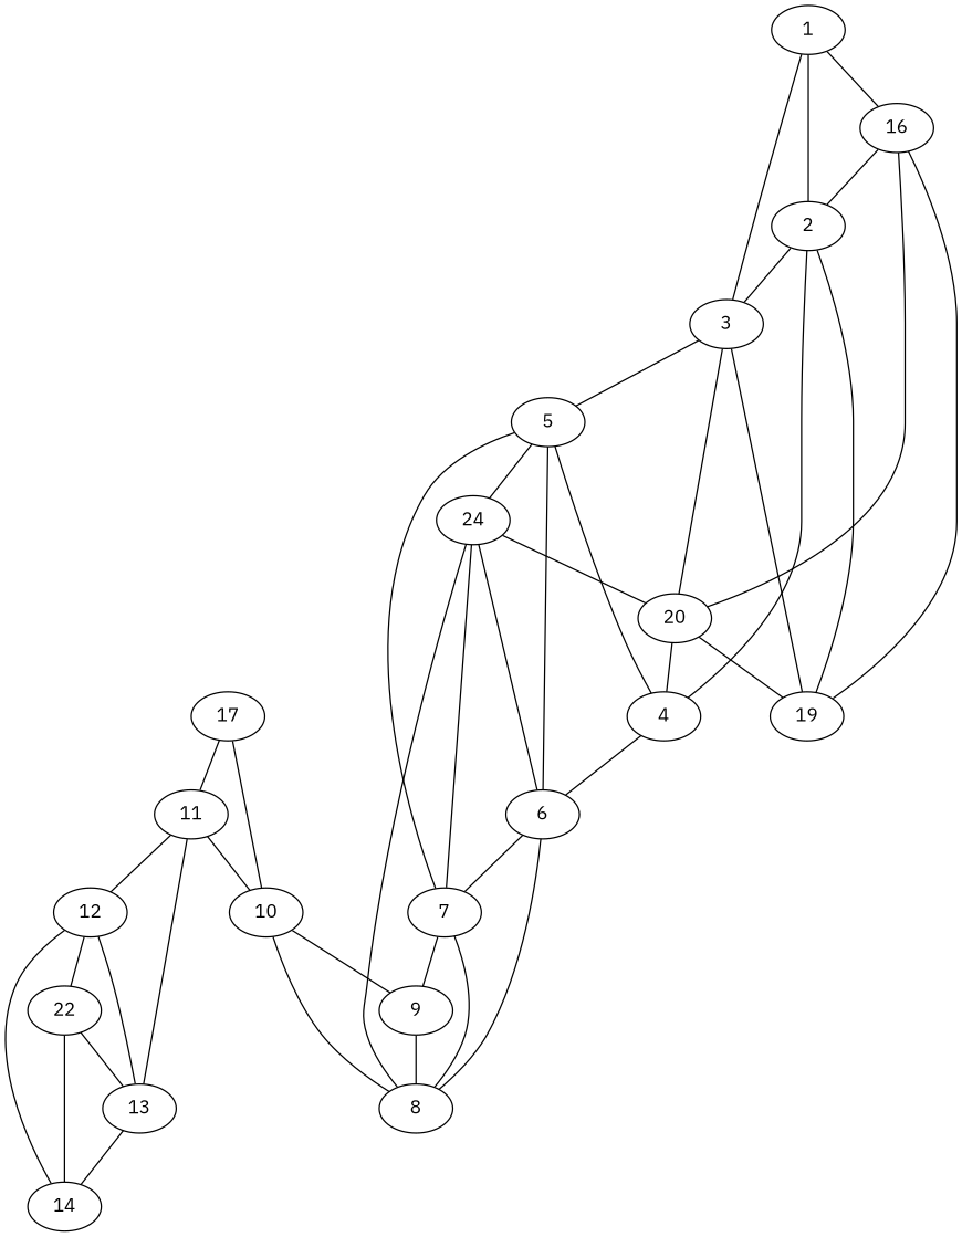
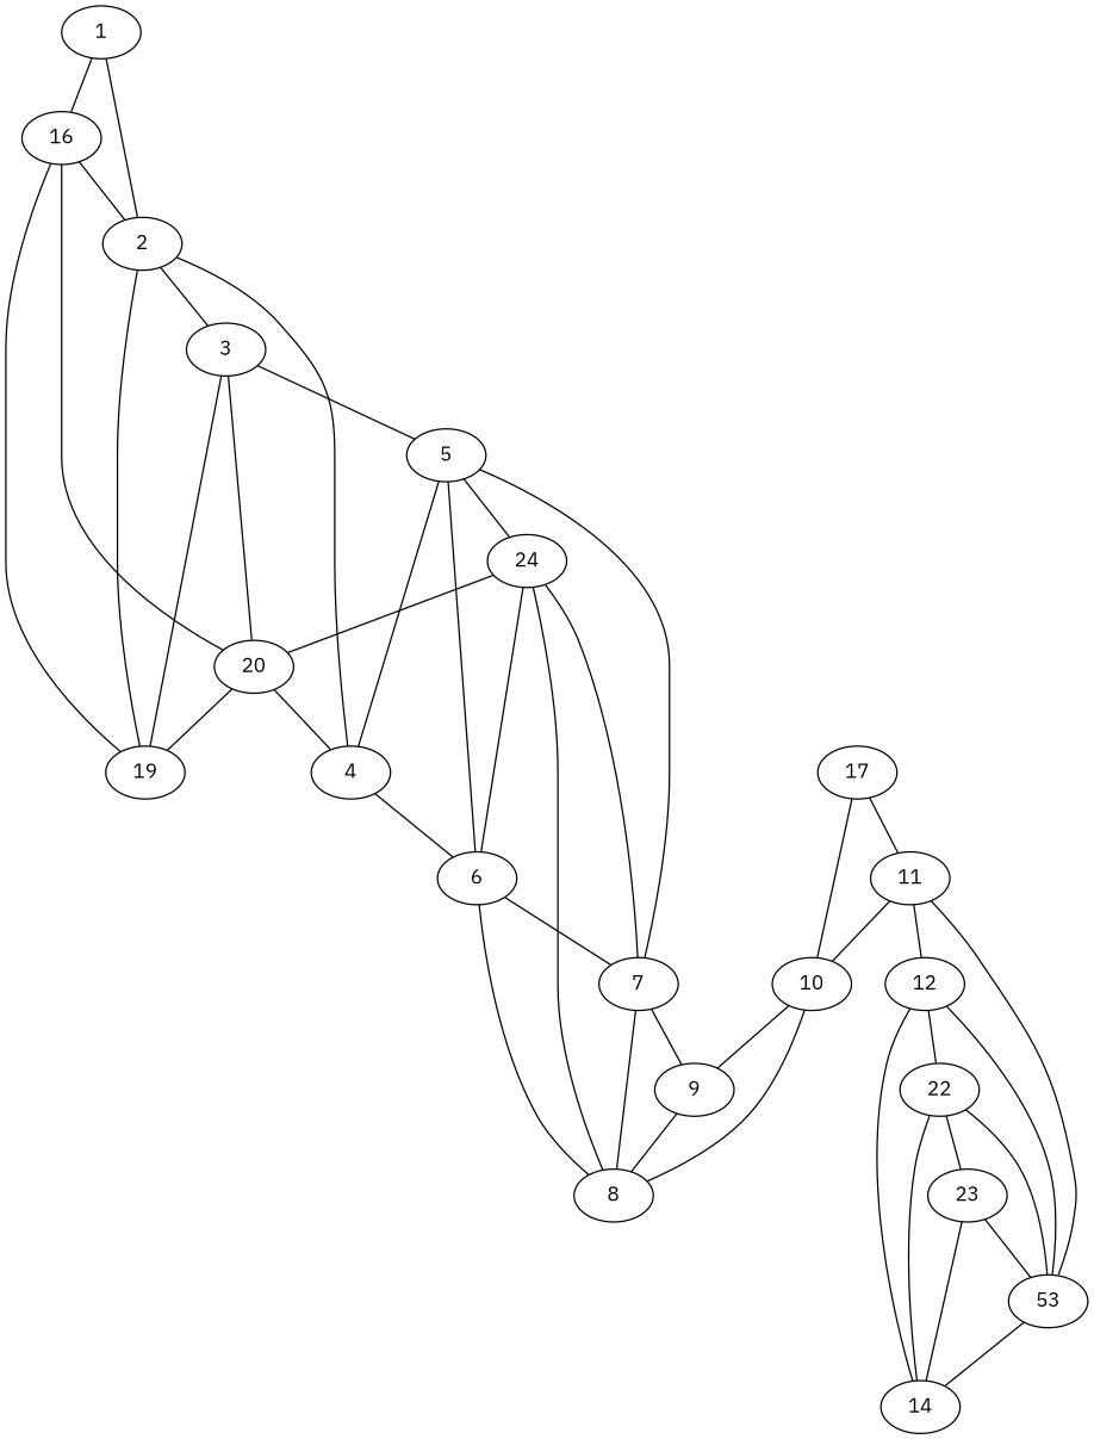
  graph {
    fontname="IBM Plex Sans"
    node [aaLength=3 fontname="IBM Plex Sans" type=0]
    edge [distance0=1.0 fontname="IBM Plex Sans" frequency=1 type0=3]
    1 [aaLength=8 sequence=DEFEMIKR]
    2 [aaLength=10 sequence=SEEELREVLK]
    3 [aaLength=17 sequence=HLGHYLQIKKMIDLQNA]
    16 [sequence=EII type=1]
    4 [aaLength=8 sequence=ADLHAYLN]
    19 [aaLength=7 sequence=KSAYIGF type=1]
    5 [aaLength=19 sequence=ELDEIRKIGDYNKKVFEAM]
    20 [aaLength=7 sequence=FDIIILL type=1]
    6 [sequence=SEF]
    7 [aaLength=15 sequence=DKDYTLNVYRLALKT]
    n11 [aaLength=4 label=24 sequence=KYVY type=1]
    8 [aaLength=9 sequence=TLKRARRSM]
    9 [aaLength=18 sequence=VAEVIYPIMQVNDIHYLG]
    10 [aaLength=12 sequence=QRKIHMLARELL]
    11 [aaLength=12 sequence=SPEEIRAKIKKA]
    12 [aaLength=10 sequence=NPIMEIAKYF]
-   13 [aaLength=5 sequence=PEKFG]
+   13 [aaLength=5 sequence=PEKFG label=53]
    14 [aaLength=11 sequence=SYEELESLFKN]
    22 [sequence=LTI type=1]
+   23 [sequence=LTV type=1]
    17 [aaLength=5 sequence=VCIHN type=1]
    1 -- 2 [distance0=14.22515 type0=1]
-   1 -- 3 [distance0=42.52826 type0=2]
    1 -- 16 [distance0=56.53617]
    2 -- 3 [distance0=29.32188 type0=2]
    2 -- 4 [distance0=57.41338]
    2 -- 19 [distance0=3.0 type0=4]
    3 -- 5 [distance0=40.14387]
    3 -- 20 [type0=4]
    16 -- 2 [distance0=0.0 type0=5]
    16 -- 19 [distance0=16.0 type0=1]
    16 -- 20 [distance0=47.0 type0=2]
    4 -- 5 [distance0=14.95561 distance1=3.0 frequency=2 type0=1 type1=4]
    4 -- 6 [distance0=40.97388]
    19 -- 3 [distance0=55.72369 distance1=6.0 frequency=2 type1=4]
    5 -- 6 [distance0=28.5444 type0=2]
    5 -- 7 [distance0=35.29408]
    5 -- n11 [distance0=4.0 type0=4]
    20 -- 4 [distance0=0.0 type0=5]
    20 -- 19 [distance0=31.0 type0=1]
    6 -- 7 [distance0=12.75806 distance1=2.0 frequency=2 type0=1 type1=4]
    6 -- 8 [distance0=30.74878]
    7 -- 9 [distance0=35.03681]
    n11 -- 20 [distance0=41.0 type0=1]
    n11 -- 6 [type0=4]
    n11 -- 7 [distance0=54.1415]
    n11 -- 8 [distance0=48.19177 type0=2]
    8 -- 7 [distance0=19.28943 type0=1]
    9 -- 8 [distance0=22.68307 type0=1]
    10 -- 8 [distance0=48.03204]
    10 -- 9 [distance0=30.16608 type0=1]
    11 -- 10 [distance0=48.6101]
    11 -- 12 [distance0=24.84248 distance1=9.0 frequency=2 type0=1 type1=4]
    11 -- 13 [distance0=42.94827 type0=2]
    12 -- 13 [distance0=20.86586 type0=1]
    12 -- 14 [distance0=31.04166]
    12 -- 22 [distance0=4.0 type0=4]
    13 -- 14 [distance0=14.80988 type0=1]
    22 -- 13 [distance0=31.72444 distance1=2.0 frequency=2 type0=2 type1=4]
    22 -- 14 [distance0=41.51862]
+   22 -- 23 [distance0=12.0 type0=1]
+   23 -- 13 [distance0=32.10047 type0=2]
+   23 -- 14 [distance0=38.52007 distance1=1.0 frequency=2 type1=4]
    17 -- 10 [distance0=48.46617 type0=2]
    17 -- 11 [distance0=50.9907 distance1=24.0 frequency=2 type1=4]
  }
